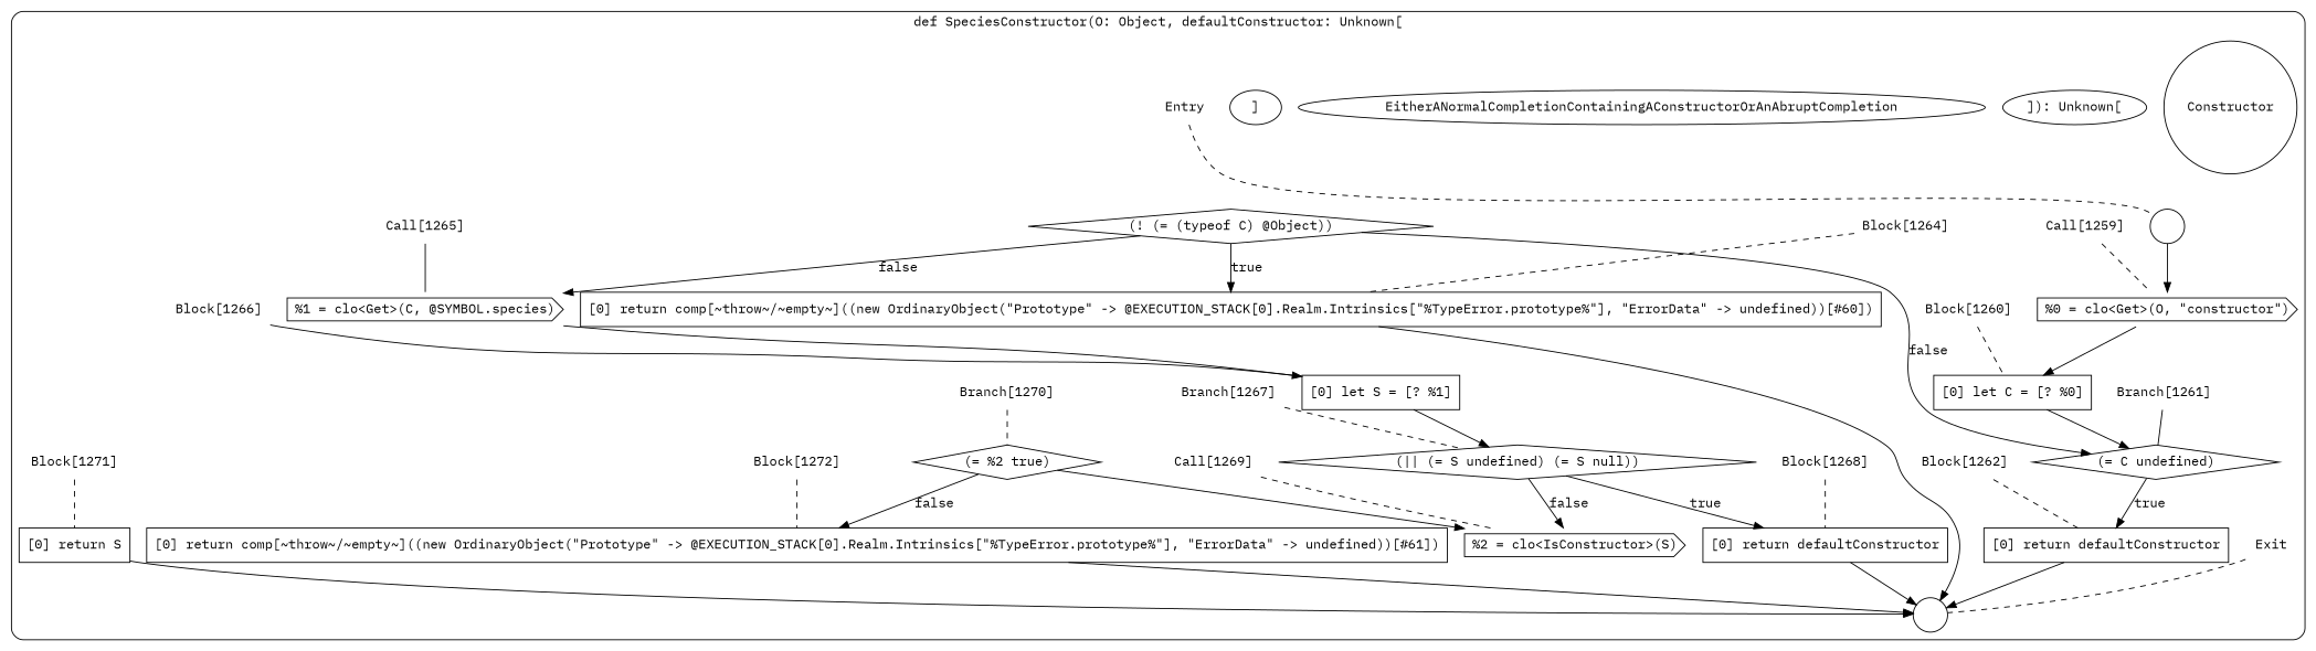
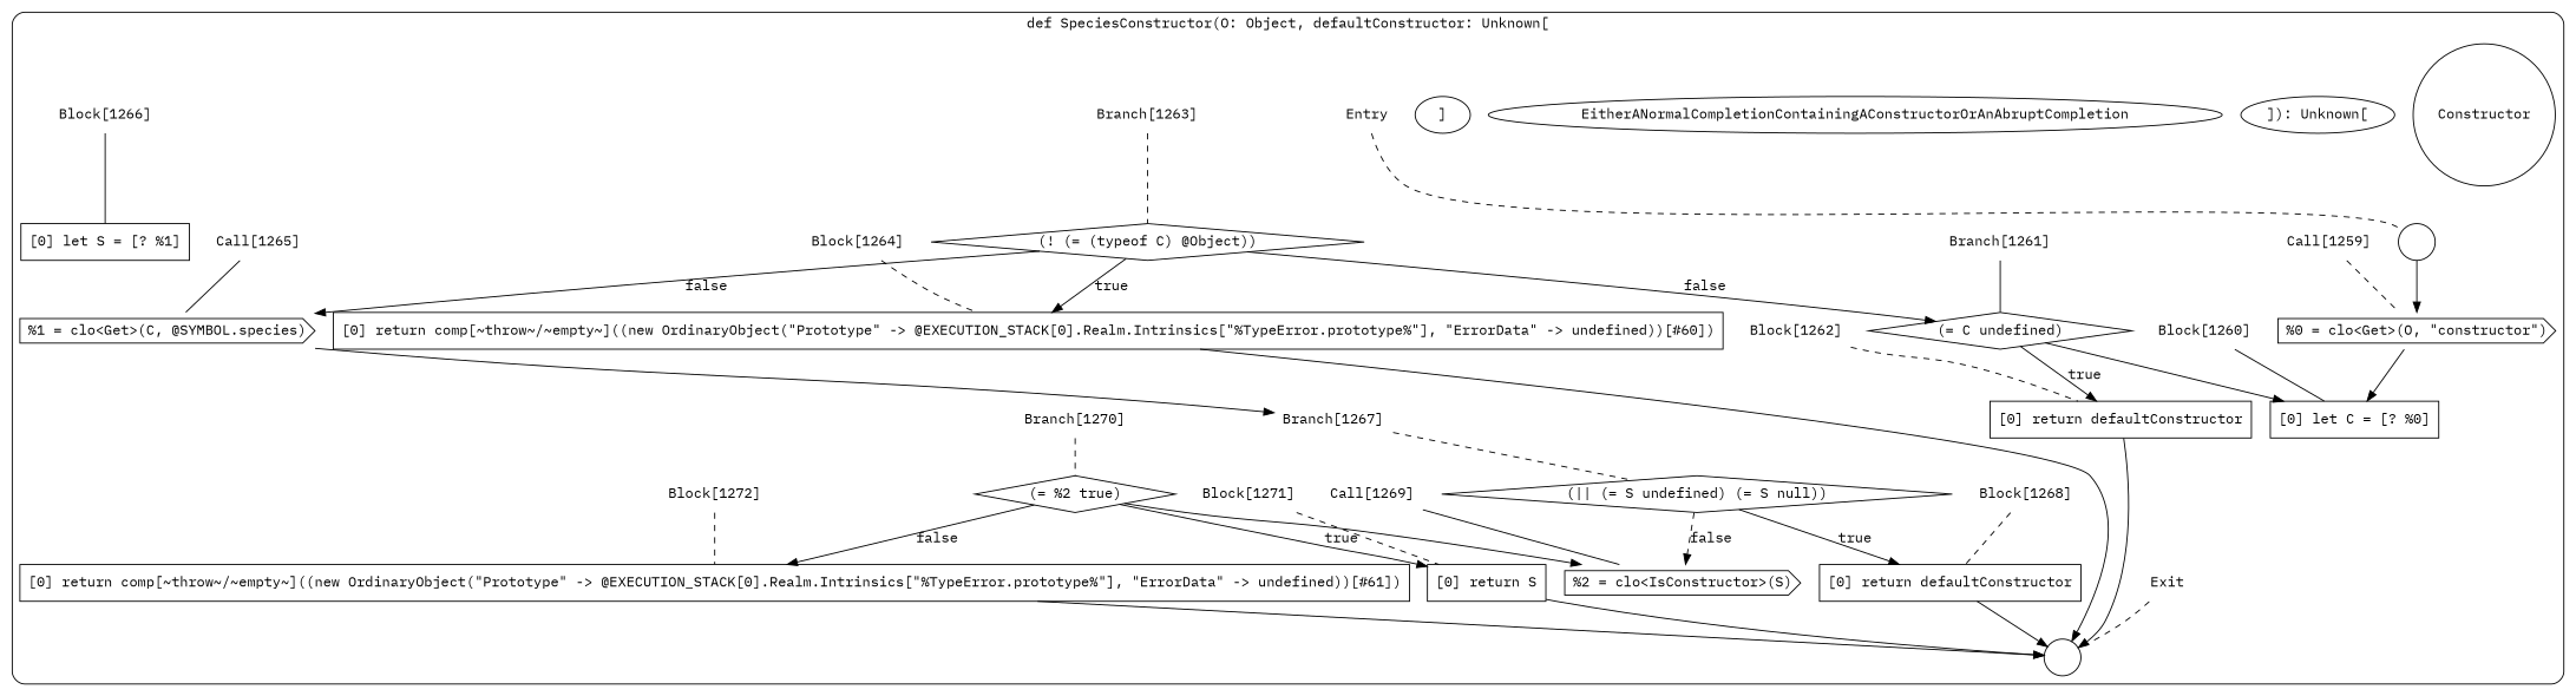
  digraph {
    fontname="IBM Plex Mono"
    node [fontname="IBM Plex Mono" shape=none]
    edge [color=black fontname="IBM Plex Mono"]
    Constructor [shape=circle]
    "]): Unknown[" [shape=""]
    EitherANormalCompletionContainingAConstructorOrAnAbruptCompletion [shape=""]
    "]" [shape=""]
    n5 [label=<<font color="black">Entry</font>>]
    n6 [color=black fillcolor=white label=" " shape=circle style=filled]
    n7 [color=black fillcolor=white label=<<font color="black">%0 = clo&lt;Get&gt;(O, &quot;constructor&quot;)</font>> shape=cds style=filled]
    n8 [color=black fillcolor=white label=<<font color="black">[0] let C = [? %0]<BR ALIGN="LEFT"/></font>> shape=box style=filled]
    n9 [label=<<font color="black">Exit</font>>]
    n10 [color=black fillcolor=white label=" " shape=circle style=filled]
    n11 [label=<<font color="black">Call[1259]</font>>]
    n12 [color=black fillcolor=white label=<<font color="black">(= C undefined)</font>> shape=diamond style=filled]
    n13 [label=<<font color="black">Block[1260]</font>>]
    n14 [color=black fillcolor=white label=<<font color="black">[0] return defaultConstructor<BR ALIGN="LEFT"/></font>> shape=box style=filled]
    n15 [color=black fillcolor=white label=<<font color="black">(! (= (typeof C) @Object))</font>> shape=diamond style=filled]
    n16 [label=<<font color="black">Branch[1261]</font>>]
    n17 [color=black fillcolor=white label=<<font color="black">[0] return comp[~throw~/~empty~]((new OrdinaryObject(&quot;Prototype&quot; -&gt; @EXECUTION_STACK[0].Realm.Intrinsics[&quot;%TypeError.prototype%&quot;], &quot;ErrorData&quot; -&gt; undefined))[#60])<BR ALIGN="LEFT"/></font>> shape=box style=filled]
    n18 [color=black fillcolor=white label=<<font color="black">%1 = clo&lt;Get&gt;(C, @SYMBOL.species)</font>> shape=cds style=filled]
    n19 [label=<<font color="black">Block[1262]</font>>]
+   n20 [label=<<font color="black">Branch[1263]</font>>]
    n21 [color=black fillcolor=white label=<<font color="black">[0] let S = [? %1]<BR ALIGN="LEFT"/></font>> shape=box style=filled]
    n22 [label=<<font color="black">Block[1264]</font>>]
    n23 [label=<<font color="black">Call[1265]</font>>]
    n24 [color=black fillcolor=white label=<<font color="black">(|| (= S undefined) (= S null))</font>> shape=diamond style=filled]
    n25 [label=<<font color="black">Block[1266]</font>>]
    n26 [color=black fillcolor=white label=<<font color="black">[0] return defaultConstructor<BR ALIGN="LEFT"/></font>> shape=box style=filled]
    n27 [color=black fillcolor=white label=<<font color="black">%2 = clo&lt;IsConstructor&gt;(S)</font>> shape=cds style=filled]
    n28 [label=<<font color="black">Branch[1267]</font>>]
    n29 [color=black fillcolor=white label=<<font color="black">(= %2 true)</font>> shape=diamond style=filled]
    n30 [label=<<font color="black">Block[1268]</font>>]
    n31 [label=<<font color="black">Call[1269]</font>>]
    n32 [color=black fillcolor=white label=<<font color="black">[0] return S<BR ALIGN="LEFT"/></font>> shape=box style=filled]
    n33 [color=black fillcolor=white label=<<font color="black">[0] return comp[~throw~/~empty~]((new OrdinaryObject(&quot;Prototype&quot; -&gt; @EXECUTION_STACK[0].Realm.Intrinsics[&quot;%TypeError.prototype%&quot;], &quot;ErrorData&quot; -&gt; undefined))[#61])<BR ALIGN="LEFT"/></font>> shape=box style=filled]
    n34 [label=<<font color="black">Branch[1270]</font>>]
    n35 [label=<<font color="black">Block[1271]</font>>]
    n36 [label=<<font color="black">Block[1272]</font>>]
    subgraph cluster_1 {
      label="def SpeciesConstructor(O: Object, defaultConstructor: Unknown["
      style=rounded
      Constructor
      "]): Unknown["
      EitherANormalCompletionContainingAConstructorOrAnAbruptCompletion
      "]"
      n5
      n6
      n7
      n8
      n9
      n10
      n11
      n12
      n13
      n14
      n15
      n16
      n17
      n18
      n19
+     n20
      n21
      n22
      n23
      n24
      n25
      n26
      n27
      n28
      n29
      n30
      n31
      n32
      n33
      n34
      n35
      n36
    }
    n5 -> n6 [arrowhead=none style=dashed]
    n6 -> n7
    n7 -> n8
-   n8 -> n12
+   n12 -> n8
    n9 -> n10 [arrowhead=none style=dashed]
    n11 -> n7 [arrowhead=none style=dashed]
    n12 -> n14 [label=<<font color="black">true</font>>]
-   n13 -> n8 [arrowhead=none style=dashed]
+   n13 -> n8 [arrowhead=none style=solid]
    n14 -> n10
    n15 -> n12 [label=<<font color="black">false</font>>]
    n15 -> n17 [label=<<font color="black">true</font>>]
    n15 -> n18 [label=<<font color="black">false</font>>]
    n16 -> n12 [arrowhead=none style=solid]
    n17 -> n10
-   n18 -> n21
+   n18 -> n28
    n19 -> n14 [arrowhead=none style=dashed]
-   n21 -> n24
+   n20 -> n15 [arrowhead=none style=dashed]
    n22 -> n17 [arrowhead=none style=dashed]
    n23 -> n18 [arrowhead=none style=solid]
    n24 -> n26 [label=<<font color="black">true</font>>]
-   n24 -> n27 [label=<<font color="black">false</font>>]
+   n24 -> n27 [label=<<font color="black">false</font>> style=dashed]
    n25 -> n21 [arrowhead=none style=solid]
    n26 -> n10
    n28 -> n24 [arrowhead=none style=dashed]
    n29 -> n27
+   n29 -> n32 [label=<<font color="black">true</font>>]
    n29 -> n33 [label=<<font color="black">false</font>>]
    n30 -> n26 [arrowhead=none style=dashed]
-   n31 -> n27 [arrowhead=none style=dashed]
+   n31 -> n27 [arrowhead=none style=solid]
    n32 -> n10
    n33 -> n10
    n34 -> n29 [arrowhead=none style=dashed]
    n35 -> n32 [arrowhead=none style=dashed]
    n36 -> n33 [arrowhead=none style=dashed]
  }
